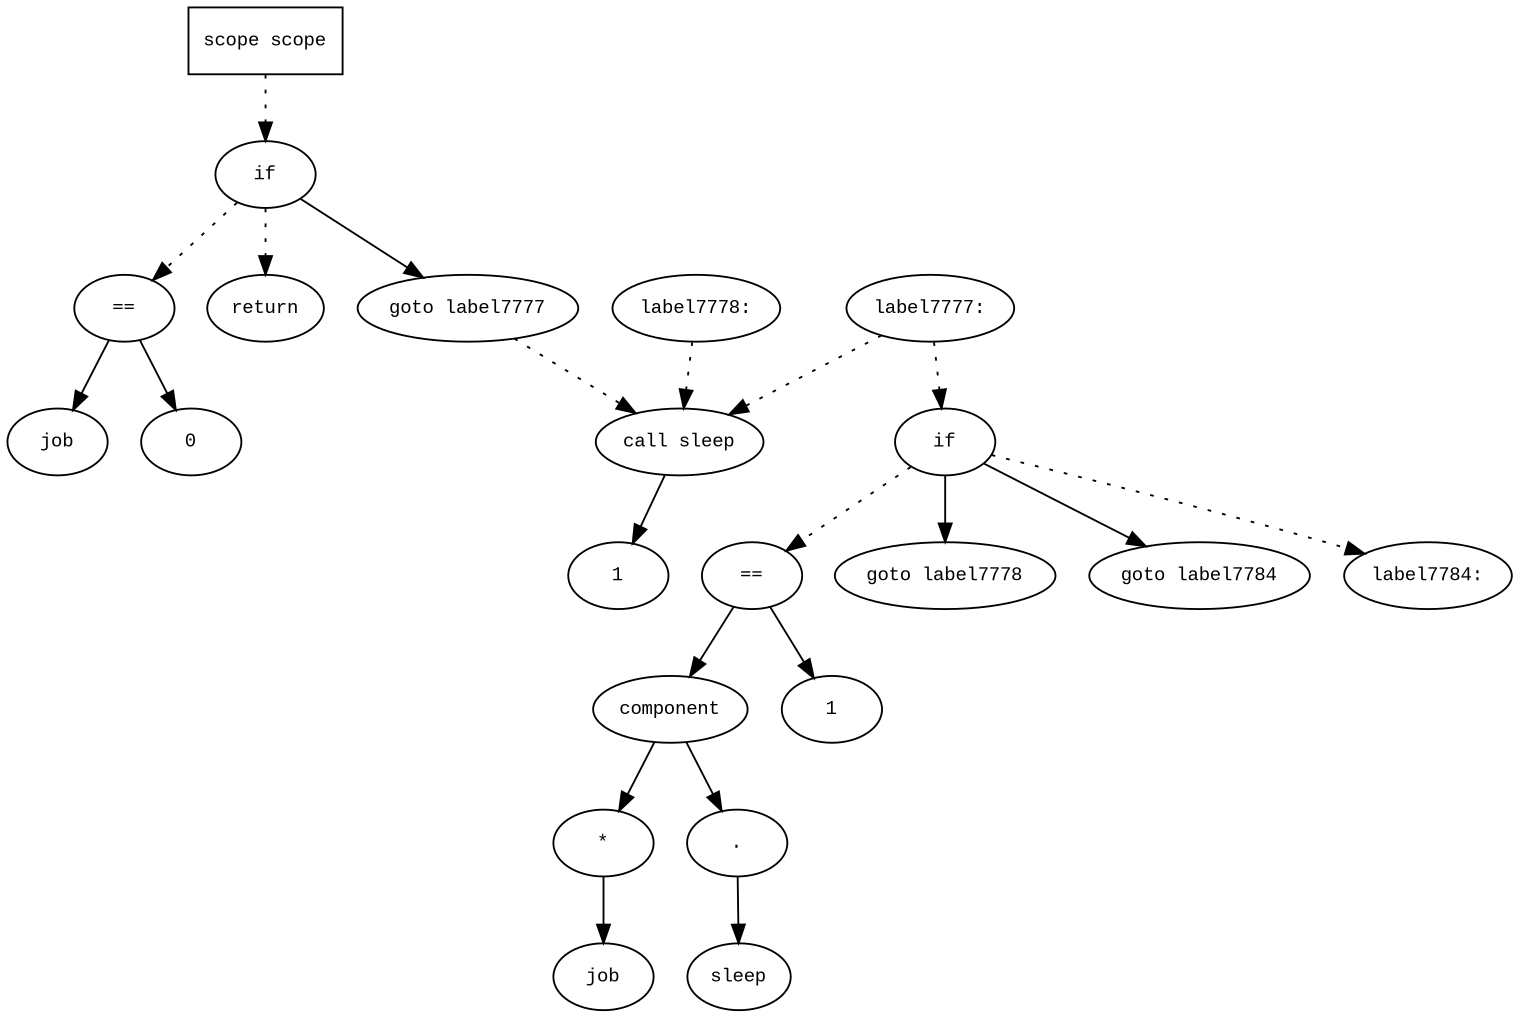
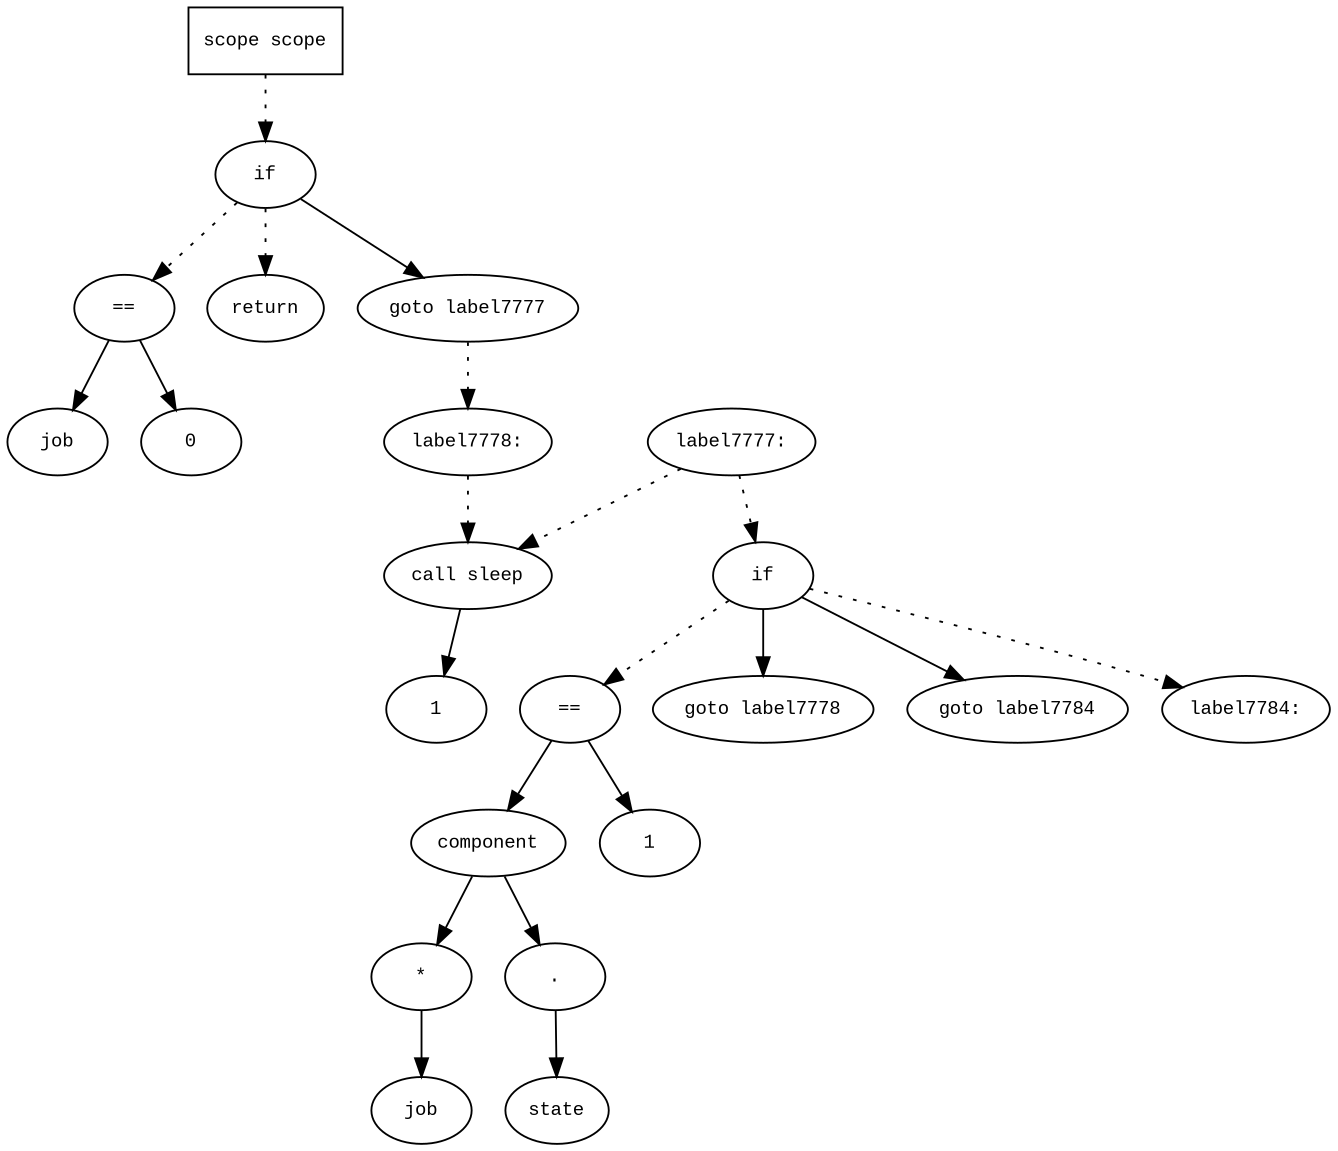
  digraph {
    fontname="Times New Roman"
    fontsize=10
    node [fontname="Courier New" fontsize=10 shape=ellipse]
    edge [fontname="Times New Roman" fontsize=10]
    n1 [label="scope scope" shape=box]
    n2 [label=if]
    n3 [label="=="]
    n4 [label=return]
    n5 [label="goto label7777"]
    n6 [label=job]
    n7 [label=0]
    n8 [label="label7778:"]
    n9 [label="call sleep"]
    n10 [label=1]
    n11 [label="label7777:"]
    n12 [label=if]
    n13 [label="=="]
    n14 [label="goto label7778"]
    n15 [label="goto label7784"]
    n16 [label="label7784:"]
    n17 [label=component]
    n18 [label=1]
    n19 [label="*"]
    n20 [label="."]
    n21 [label=job]
-   n22 [label=sleep]
+   n22 [label=state]
    n1 -> n2 [style=dotted]
    n2 -> n3 [style=dotted]
    n2 -> n4 [style=dotted]
    n2 -> n5
    n3 -> n6
    n3 -> n7
-   n5 -> n9 [style=dotted]
+   n5 -> n8 [style=dotted]
    n8 -> n9 [style=dotted]
    n9 -> n10
    n11 -> n9 [style=dotted]
    n11 -> n12 [style=dotted]
    n12 -> n13 [style=dotted]
    n12 -> n14
    n12 -> n15
    n12 -> n16 [style=dotted]
    n13 -> n17
    n13 -> n18
    n17 -> n19
    n17 -> n20
    n19 -> n21
    n20 -> n22
  }
